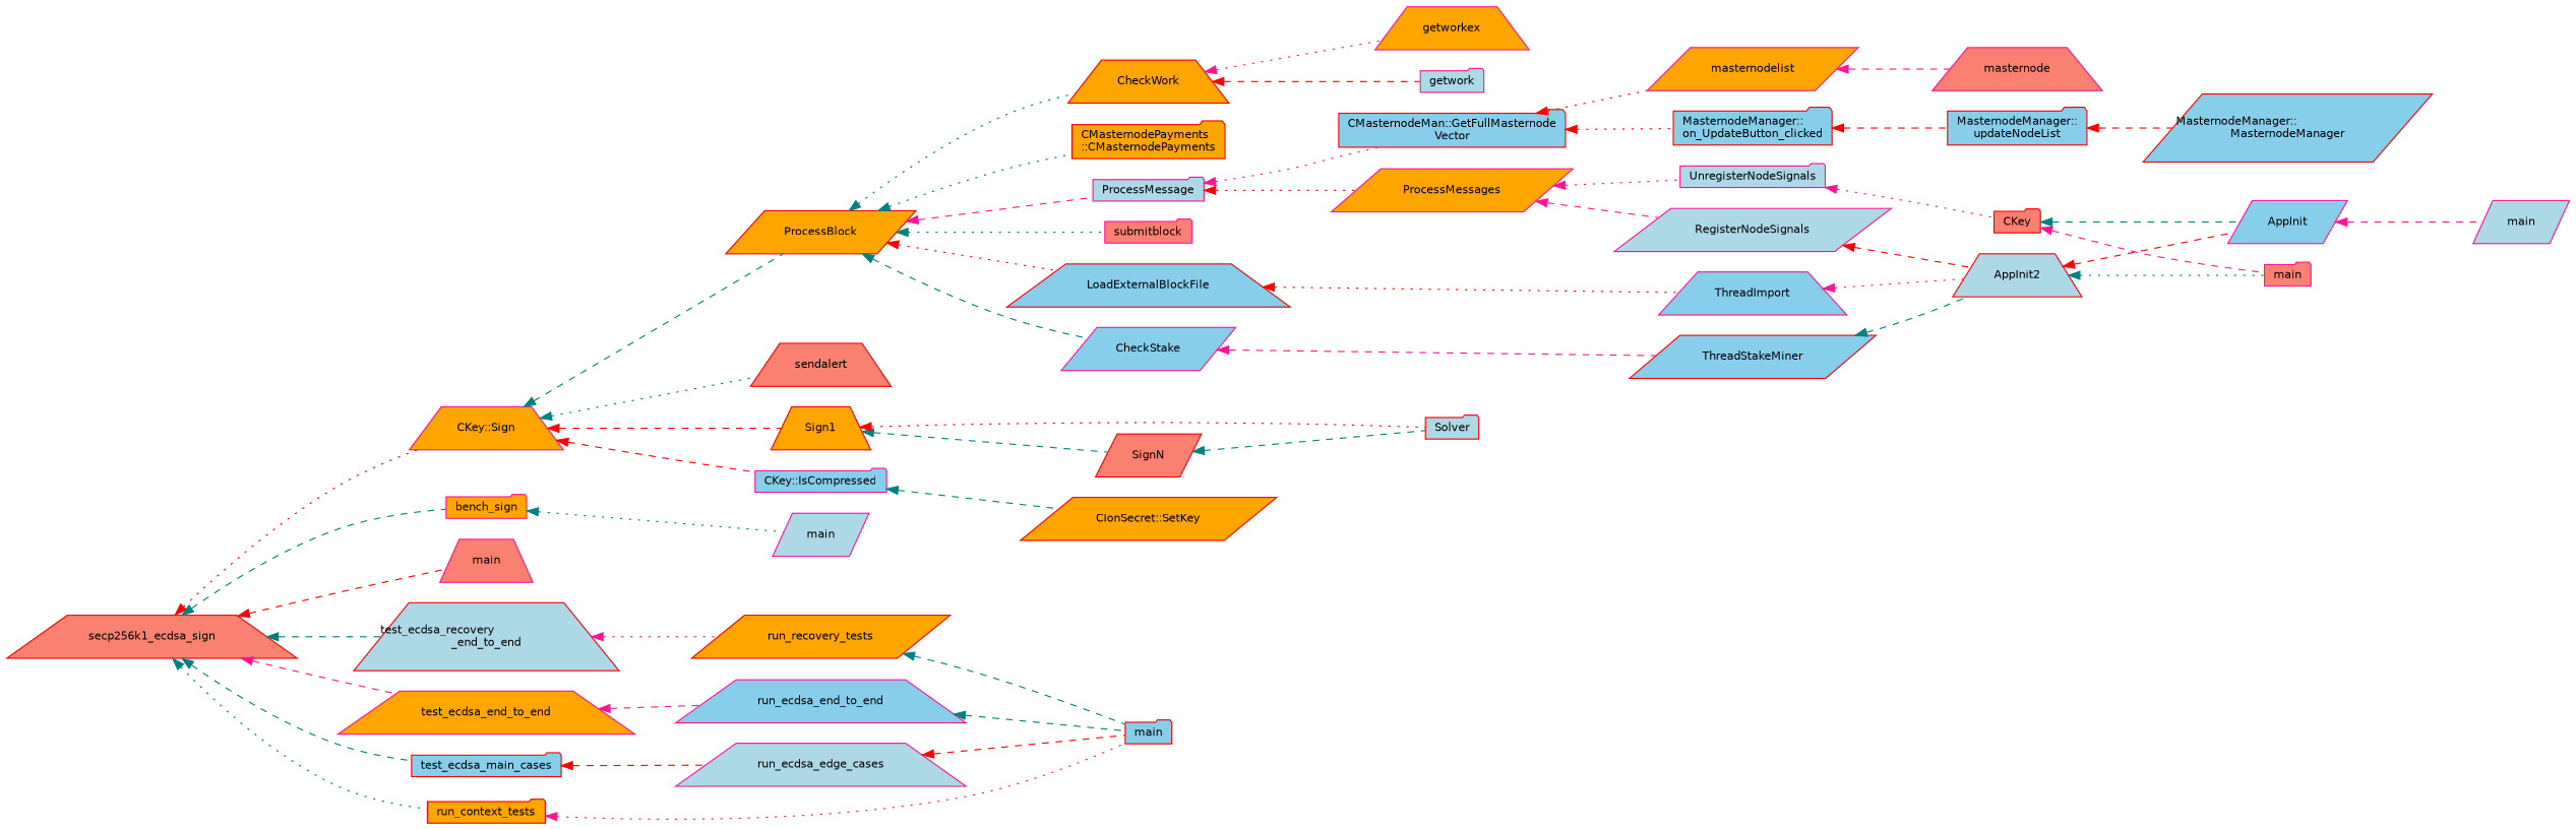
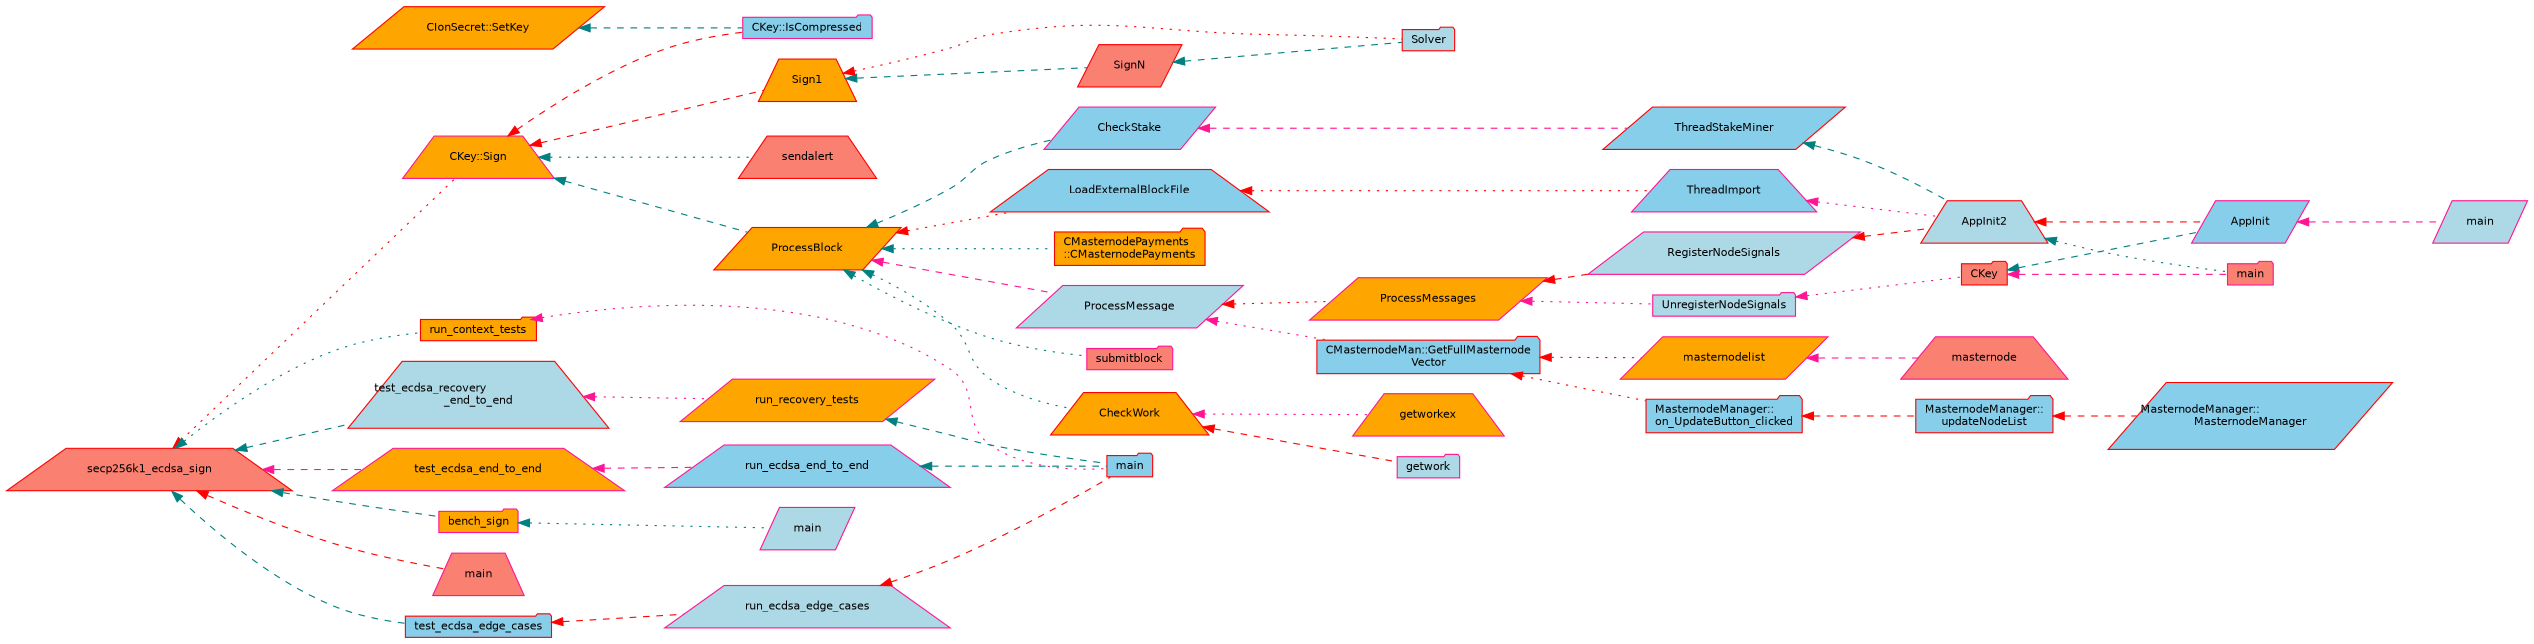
  digraph {
    rankdir=LR
    node [color=deeppink fillcolor=orange fontname=Helvetica fontsize=10 shape=trapezium style=filled]
    edge [color=teal dir=back fontname=Helvetica fontsize=10 labelfontname=Helvetica labelfontsize=10 style=dashed]
    n1 [color=red fillcolor=salmon fontcolor=black height=0.2 label=secp256k1_ecdsa_sign width=0.4]
    n2 [height=0.2 label="CKey::Sign" width=0.4]
    n3 [height=0.2 label=bench_sign shape=folder width=0.4]
    n4 [fillcolor=salmon height=0.2 label=main width=0.4]
    n5 [color=red fillcolor=lightblue height=0.2 label="test_ecdsa_recovery\l_end_to_end" width=0.4]
    n6 [color=red height=0.2 label=run_context_tests shape=folder width=0.4]
    n7 [height=0.2 label=test_ecdsa_end_to_end width=0.4]
-   n8 [color=red fillcolor=skyblue height=0.2 label=test_ecdsa_main_cases shape=folder width=0.4]
+   n8 [color=red fillcolor=skyblue height=0.2 label=test_ecdsa_edge_cases shape=folder width=0.4]
    n9 [fillcolor=skyblue height=0.2 label="CKey::IsCompressed" shape=folder width=0.4]
    n10 [color=red height=0.2 label=ProcessBlock shape=parallelogram width=0.4]
    n11 [color=red fillcolor=salmon height=0.2 label=sendalert width=0.4]
    n12 [color=red height=0.2 label=Sign1 width=0.4]
    n13 [fillcolor=lightblue height=0.2 label=main shape=parallelogram width=0.4]
-   n14 [color=red height=0.2 label=run_recovery_tests shape=parallelogram width=0.4]
+   n14 [height=0.2 label=run_recovery_tests shape=parallelogram width=0.4]
    n15 [color=red fillcolor=skyblue height=0.2 label=main shape=folder width=0.4]
    n16 [fillcolor=skyblue height=0.2 label=run_ecdsa_end_to_end width=0.4]
    n17 [fillcolor=lightblue height=0.2 label=run_ecdsa_edge_cases width=0.4]
    n18 [color=red height=0.2 label="CIonSecret::SetKey" shape=parallelogram width=0.4]
    n19 [color=red fillcolor=skyblue height=0.2 label=LoadExternalBlockFile width=0.4]
-   n20 [fillcolor=lightblue height=0.2 label=ProcessMessage shape=folder width=0.4]
+   n20 [fillcolor=lightblue height=0.2 label=ProcessMessage shape=parallelogram width=0.4]
    n21 [color=red height=0.2 label="CMasternodePayments\l::CMasternodePayments" shape=folder width=0.4]
    n22 [color=red height=0.2 label=CheckWork width=0.4]
    n23 [fillcolor=skyblue height=0.2 label=CheckStake shape=parallelogram width=0.4]
    n24 [fillcolor=salmon height=0.2 label=submitblock shape=folder width=0.4]
    n25 [color=red fillcolor=salmon height=0.2 label=SignN shape=parallelogram width=0.4]
    n26 [color=red fillcolor=lightblue height=0.2 label=Solver shape=folder width=0.4]
    n27 [fillcolor=skyblue height=0.2 label=ThreadImport width=0.4]
    n28 [height=0.2 label=ProcessMessages shape=parallelogram width=0.4]
    n29 [color=red fillcolor=skyblue height=0.2 label="CMasternodeMan::GetFullMasternode\lVector" shape=folder width=0.4]
    n30 [height=0.2 label=getworkex width=0.4]
    n31 [fillcolor=lightblue height=0.2 label=getwork shape=folder width=0.4]
    n32 [color=red fillcolor=skyblue height=0.2 label=ThreadStakeMiner shape=parallelogram width=0.4]
    n33 [color=red fillcolor=lightblue height=0.2 label=AppInit2 width=0.4]
    n34 [fillcolor=skyblue height=0.2 label=AppInit shape=parallelogram width=0.4]
    n35 [fillcolor=salmon height=0.2 label=main shape=folder width=0.4]
    n36 [fillcolor=lightblue height=0.2 label=main shape=parallelogram width=0.4]
    n37 [fillcolor=lightblue height=0.2 label=RegisterNodeSignals shape=parallelogram width=0.4]
    n38 [fillcolor=lightblue height=0.2 label=UnregisterNodeSignals shape=folder width=0.4]
    n39 [color=red fillcolor=skyblue height=0.2 label="MasternodeManager::\lon_UpdateButton_clicked" shape=folder width=0.4]
    n40 [height=0.2 label=masternodelist shape=parallelogram width=0.4]
    n41 [color=red fillcolor=salmon height=0.2 label=CKey shape=folder width=0.4]
    n42 [color=red fillcolor=skyblue height=0.2 label="MasternodeManager::\lupdateNodeList" shape=folder width=0.4]
    n43 [color=red fillcolor=skyblue height=0.2 label="MasternodeManager::\lMasternodeManager" shape=parallelogram width=0.4]
    n44 [fillcolor=salmon height=0.2 label=masternode width=0.4]
    n1 -> n2 [color=red style=dotted]
    n1 -> n3
    n1 -> n4 [color=red]
    n1 -> n5
    n1 -> n6 [style=dotted]
    n1 -> n7 [color=deeppink]
    n1 -> n8
    n2 -> n9 [color=red]
    n2 -> n10
    n2 -> n11 [style=dotted]
    n2 -> n12 [color=red]
    n3 -> n13 [style=dotted]
    n5 -> n14 [color=deeppink style=dotted]
    n6 -> n15 [color=deeppink style=dotted]
    n7 -> n16 [color=deeppink]
    n8 -> n17 [color=red]
-   n9 -> n18
+   n18 -> n9
    n10 -> n19 [color=red style=dotted]
    n10 -> n20 [color=deeppink]
    n10 -> n21 [style=dotted]
    n10 -> n22 [style=dotted]
    n10 -> n23
    n10 -> n24 [style=dotted]
    n12 -> n25
    n12 -> n26 [color=red style=dotted]
    n14 -> n15
    n16 -> n15
    n17 -> n15 [color=red]
    n19 -> n27 [color=red style=dotted]
    n20 -> n28 [color=red style=dotted]
    n20 -> n29 [color=deeppink style=dotted]
    n22 -> n30 [color=deeppink style=dotted]
    n22 -> n31 [color=red]
    n23 -> n32 [color=deeppink]
    n25 -> n26
    n27 -> n33 [color=deeppink style=dotted]
-   n28 -> n37 [color=deeppink]
+   n28 -> n37 [color=red]
    n28 -> n38 [color=deeppink style=dotted]
    n29 -> n39 [color=red style=dotted]
    n29 -> n40 [color=red style=dotted]
    n32 -> n33
    n33 -> n34 [color=red]
    n33 -> n35 [style=dotted]
    n34 -> n36 [color=deeppink]
    n37 -> n33 [color=red]
    n38 -> n41 [color=deeppink style=dotted]
    n39 -> n42 [color=red]
    n40 -> n44 [color=deeppink]
    n41 -> n34
    n41 -> n35 [color=deeppink]
    n42 -> n43 [color=red]
  }
